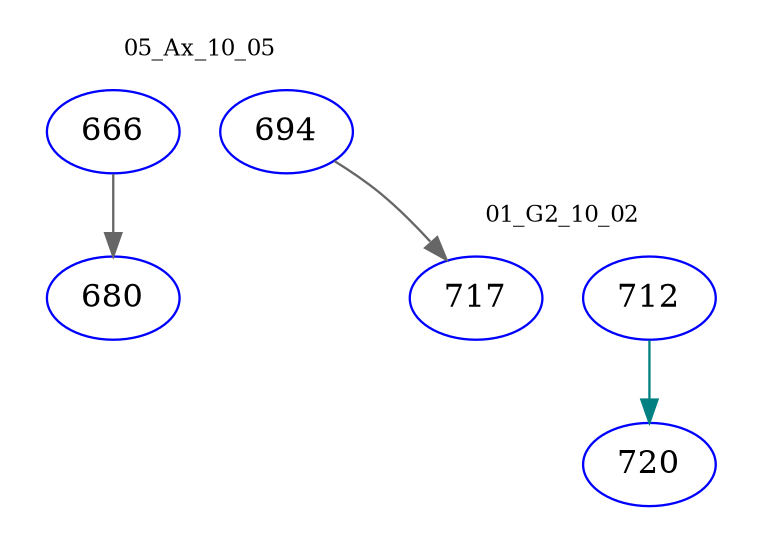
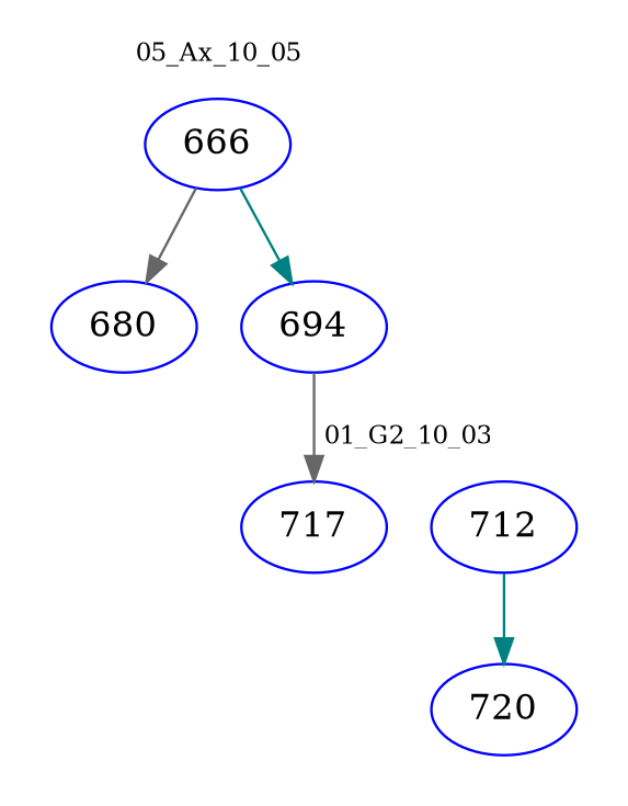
  digraph {
    node [color=blue]
    edge [color=gray40]
    n1 [label=666]
    n2 [label=680]
    n3 [label=694]
    n4 [label=712]
    n5 [label=717]
    n6 [label=720]
    subgraph cluster_1 {
      color=white
      fontsize=10
      label="05_Ax_10_05"
      n1
      n2
      n3
    }
    subgraph cluster_2 {
      color=white
      fontsize=10
-     label="01_G2_10_02"
+     label="01_G2_10_03"
      n4
      n5
      n6
    }
    n1 -> n2
+   n1 -> n3 [color=teal]
    n3 -> n5
    n4 -> n6 [color=teal]
  }
